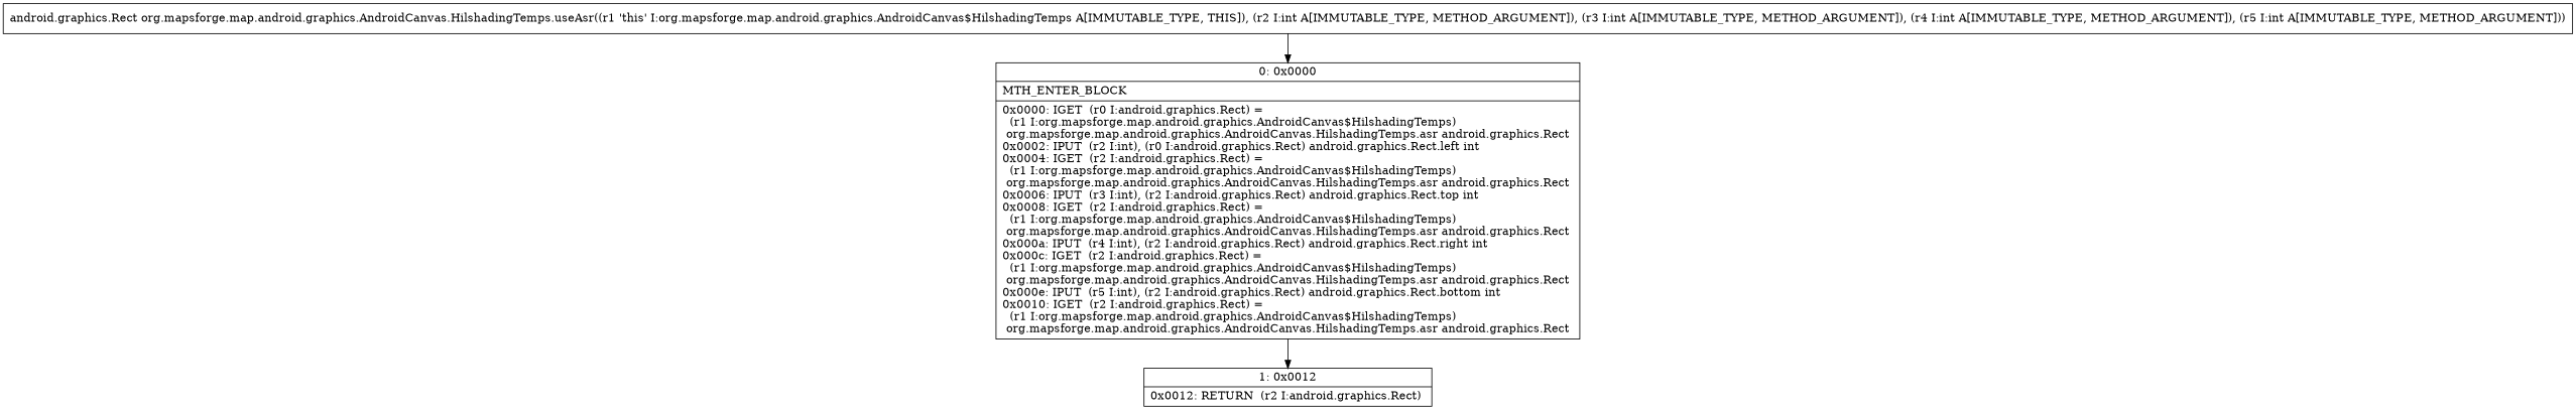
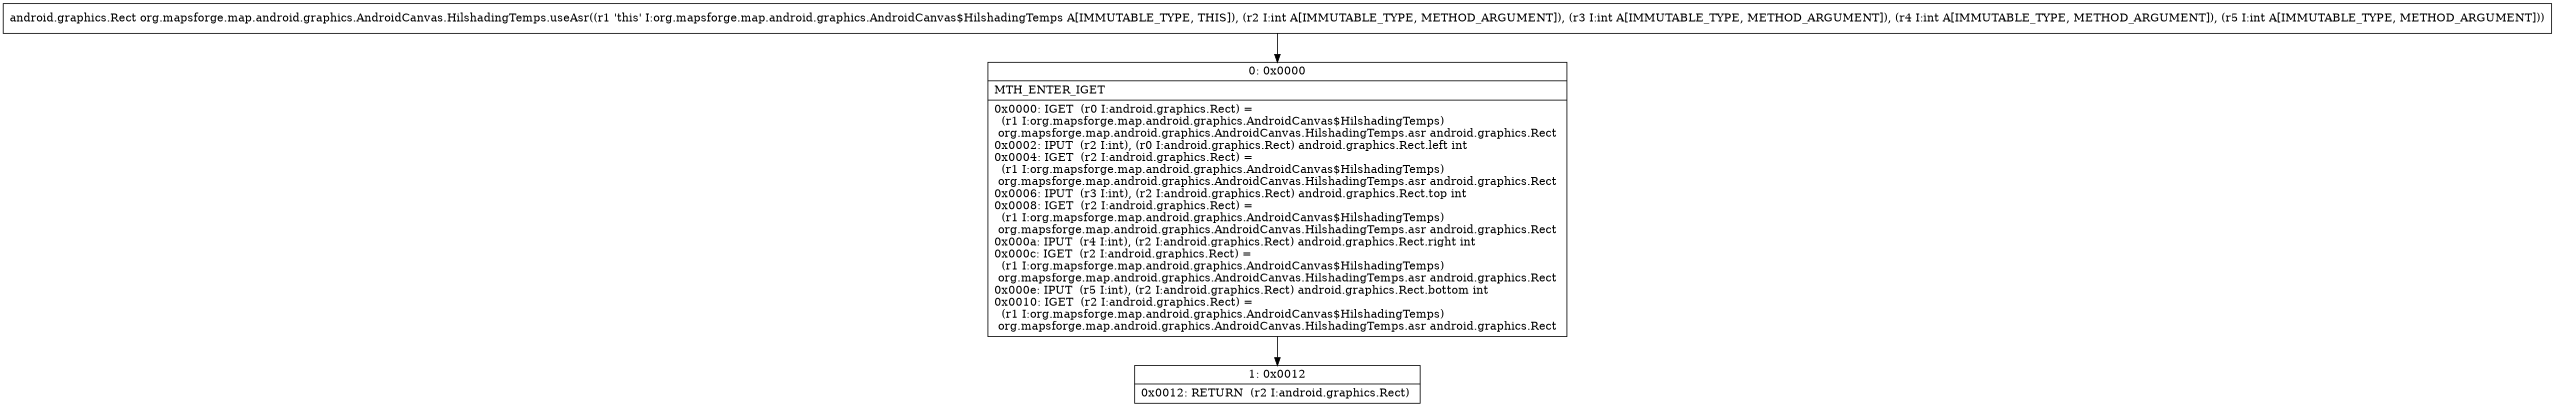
  digraph {
    node [shape=record]
-   n1 [label="{0\:\ 0x0000|MTH_ENTER_BLOCK\l|0x0000: IGET  (r0 I:android.graphics.Rect) = \l  (r1 I:org.mapsforge.map.android.graphics.AndroidCanvas$HilshadingTemps)\l org.mapsforge.map.android.graphics.AndroidCanvas.HilshadingTemps.asr android.graphics.Rect \l0x0002: IPUT  (r2 I:int), (r0 I:android.graphics.Rect) android.graphics.Rect.left int \l0x0004: IGET  (r2 I:android.graphics.Rect) = \l  (r1 I:org.mapsforge.map.android.graphics.AndroidCanvas$HilshadingTemps)\l org.mapsforge.map.android.graphics.AndroidCanvas.HilshadingTemps.asr android.graphics.Rect \l0x0006: IPUT  (r3 I:int), (r2 I:android.graphics.Rect) android.graphics.Rect.top int \l0x0008: IGET  (r2 I:android.graphics.Rect) = \l  (r1 I:org.mapsforge.map.android.graphics.AndroidCanvas$HilshadingTemps)\l org.mapsforge.map.android.graphics.AndroidCanvas.HilshadingTemps.asr android.graphics.Rect \l0x000a: IPUT  (r4 I:int), (r2 I:android.graphics.Rect) android.graphics.Rect.right int \l0x000c: IGET  (r2 I:android.graphics.Rect) = \l  (r1 I:org.mapsforge.map.android.graphics.AndroidCanvas$HilshadingTemps)\l org.mapsforge.map.android.graphics.AndroidCanvas.HilshadingTemps.asr android.graphics.Rect \l0x000e: IPUT  (r5 I:int), (r2 I:android.graphics.Rect) android.graphics.Rect.bottom int \l0x0010: IGET  (r2 I:android.graphics.Rect) = \l  (r1 I:org.mapsforge.map.android.graphics.AndroidCanvas$HilshadingTemps)\l org.mapsforge.map.android.graphics.AndroidCanvas.HilshadingTemps.asr android.graphics.Rect \l}"]
+   n1 [label="{0\:\ 0x0000|MTH_ENTER_IGET\l|0x0000: IGET  (r0 I:android.graphics.Rect) = \l  (r1 I:org.mapsforge.map.android.graphics.AndroidCanvas$HilshadingTemps)\l org.mapsforge.map.android.graphics.AndroidCanvas.HilshadingTemps.asr android.graphics.Rect \l0x0002: IPUT  (r2 I:int), (r0 I:android.graphics.Rect) android.graphics.Rect.left int \l0x0004: IGET  (r2 I:android.graphics.Rect) = \l  (r1 I:org.mapsforge.map.android.graphics.AndroidCanvas$HilshadingTemps)\l org.mapsforge.map.android.graphics.AndroidCanvas.HilshadingTemps.asr android.graphics.Rect \l0x0006: IPUT  (r3 I:int), (r2 I:android.graphics.Rect) android.graphics.Rect.top int \l0x0008: IGET  (r2 I:android.graphics.Rect) = \l  (r1 I:org.mapsforge.map.android.graphics.AndroidCanvas$HilshadingTemps)\l org.mapsforge.map.android.graphics.AndroidCanvas.HilshadingTemps.asr android.graphics.Rect \l0x000a: IPUT  (r4 I:int), (r2 I:android.graphics.Rect) android.graphics.Rect.right int \l0x000c: IGET  (r2 I:android.graphics.Rect) = \l  (r1 I:org.mapsforge.map.android.graphics.AndroidCanvas$HilshadingTemps)\l org.mapsforge.map.android.graphics.AndroidCanvas.HilshadingTemps.asr android.graphics.Rect \l0x000e: IPUT  (r5 I:int), (r2 I:android.graphics.Rect) android.graphics.Rect.bottom int \l0x0010: IGET  (r2 I:android.graphics.Rect) = \l  (r1 I:org.mapsforge.map.android.graphics.AndroidCanvas$HilshadingTemps)\l org.mapsforge.map.android.graphics.AndroidCanvas.HilshadingTemps.asr android.graphics.Rect \l}"]
    n2 [label="{1\:\ 0x0012|0x0012: RETURN  (r2 I:android.graphics.Rect) \l}"]
    n3 [label="{android.graphics.Rect org.mapsforge.map.android.graphics.AndroidCanvas.HilshadingTemps.useAsr((r1 'this' I:org.mapsforge.map.android.graphics.AndroidCanvas$HilshadingTemps A[IMMUTABLE_TYPE, THIS]), (r2 I:int A[IMMUTABLE_TYPE, METHOD_ARGUMENT]), (r3 I:int A[IMMUTABLE_TYPE, METHOD_ARGUMENT]), (r4 I:int A[IMMUTABLE_TYPE, METHOD_ARGUMENT]), (r5 I:int A[IMMUTABLE_TYPE, METHOD_ARGUMENT])) }"]
    n1 -> n2
    n3 -> n1
  }
